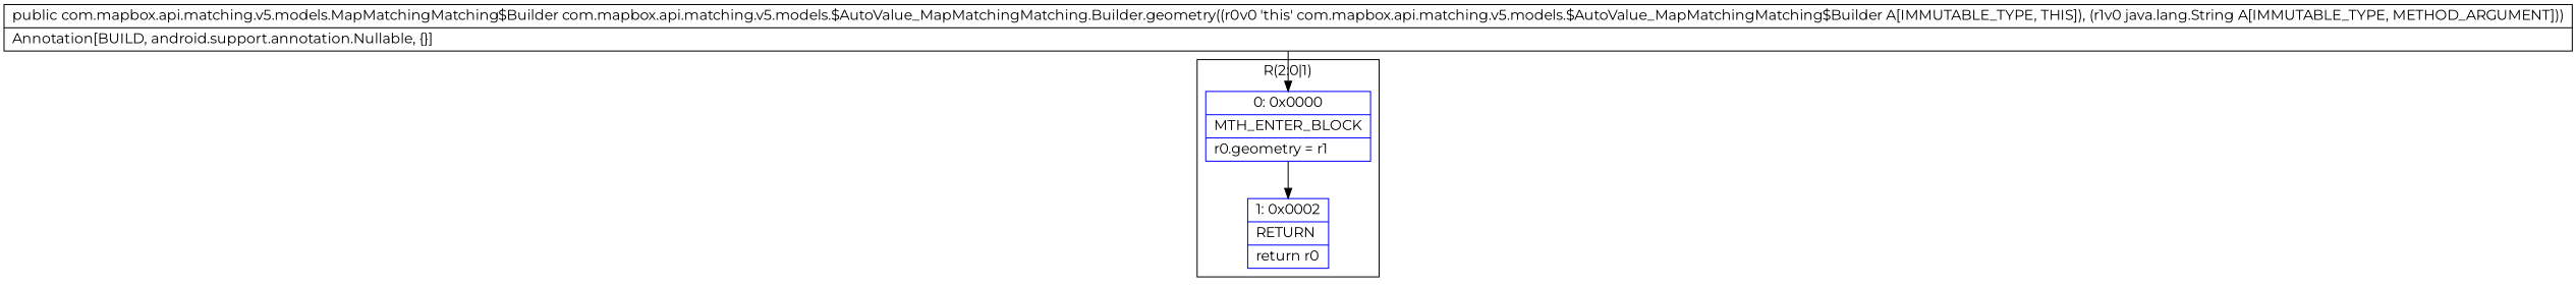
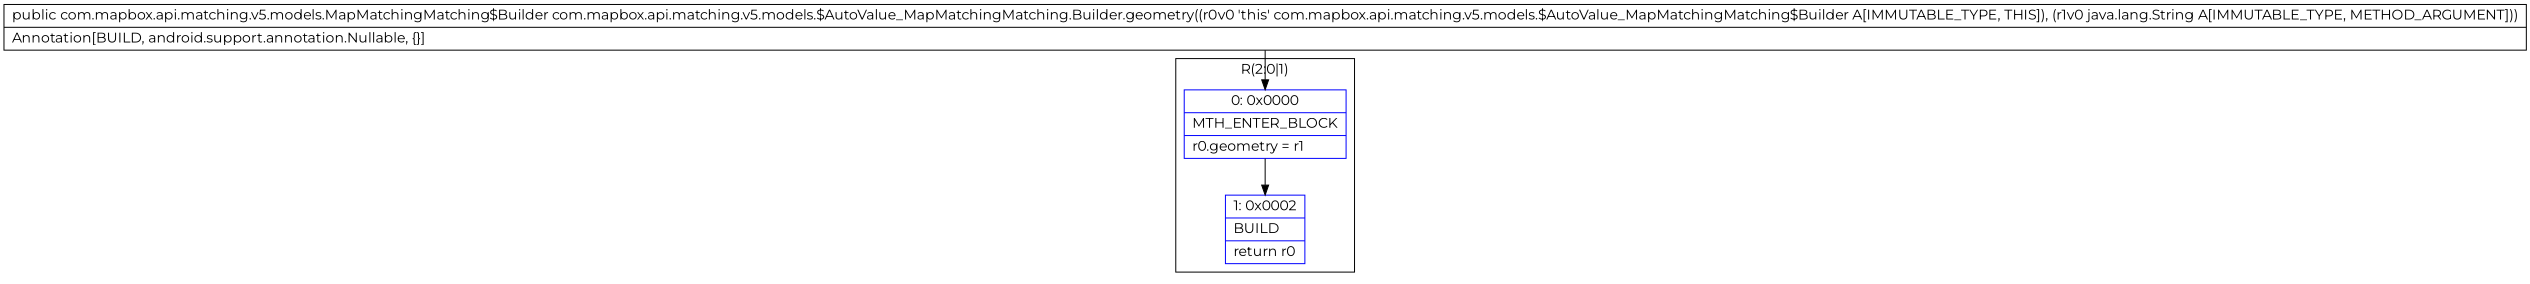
  digraph {
    fontname=Montserrat
    node [color=blue shape=record fontname=Montserrat]
    edge [fontname=Montserrat]
    n1 [label="{0\:\ 0x0000|MTH_ENTER_BLOCK\l|r0.geometry = r1\l}"]
-   n2 [label="{1\:\ 0x0002|RETURN\l|return r0\l}"]
+   n2 [label="{1\:\ 0x0002|BUILD\l|return r0\l}"]
    n3 [label="{public com.mapbox.api.matching.v5.models.MapMatchingMatching$Builder com.mapbox.api.matching.v5.models.$AutoValue_MapMatchingMatching.Builder.geometry((r0v0 'this' com.mapbox.api.matching.v5.models.$AutoValue_MapMatchingMatching$Builder A[IMMUTABLE_TYPE, THIS]), (r1v0 java.lang.String A[IMMUTABLE_TYPE, METHOD_ARGUMENT]))  | Annotation[BUILD, android.support.annotation.Nullable, \{\}]\l}" color=""]
    subgraph cluster_1 {
      label="R(2:0|1)"
      n1
      n2
    }
    n1 -> n2
    n3 -> n1
  }
